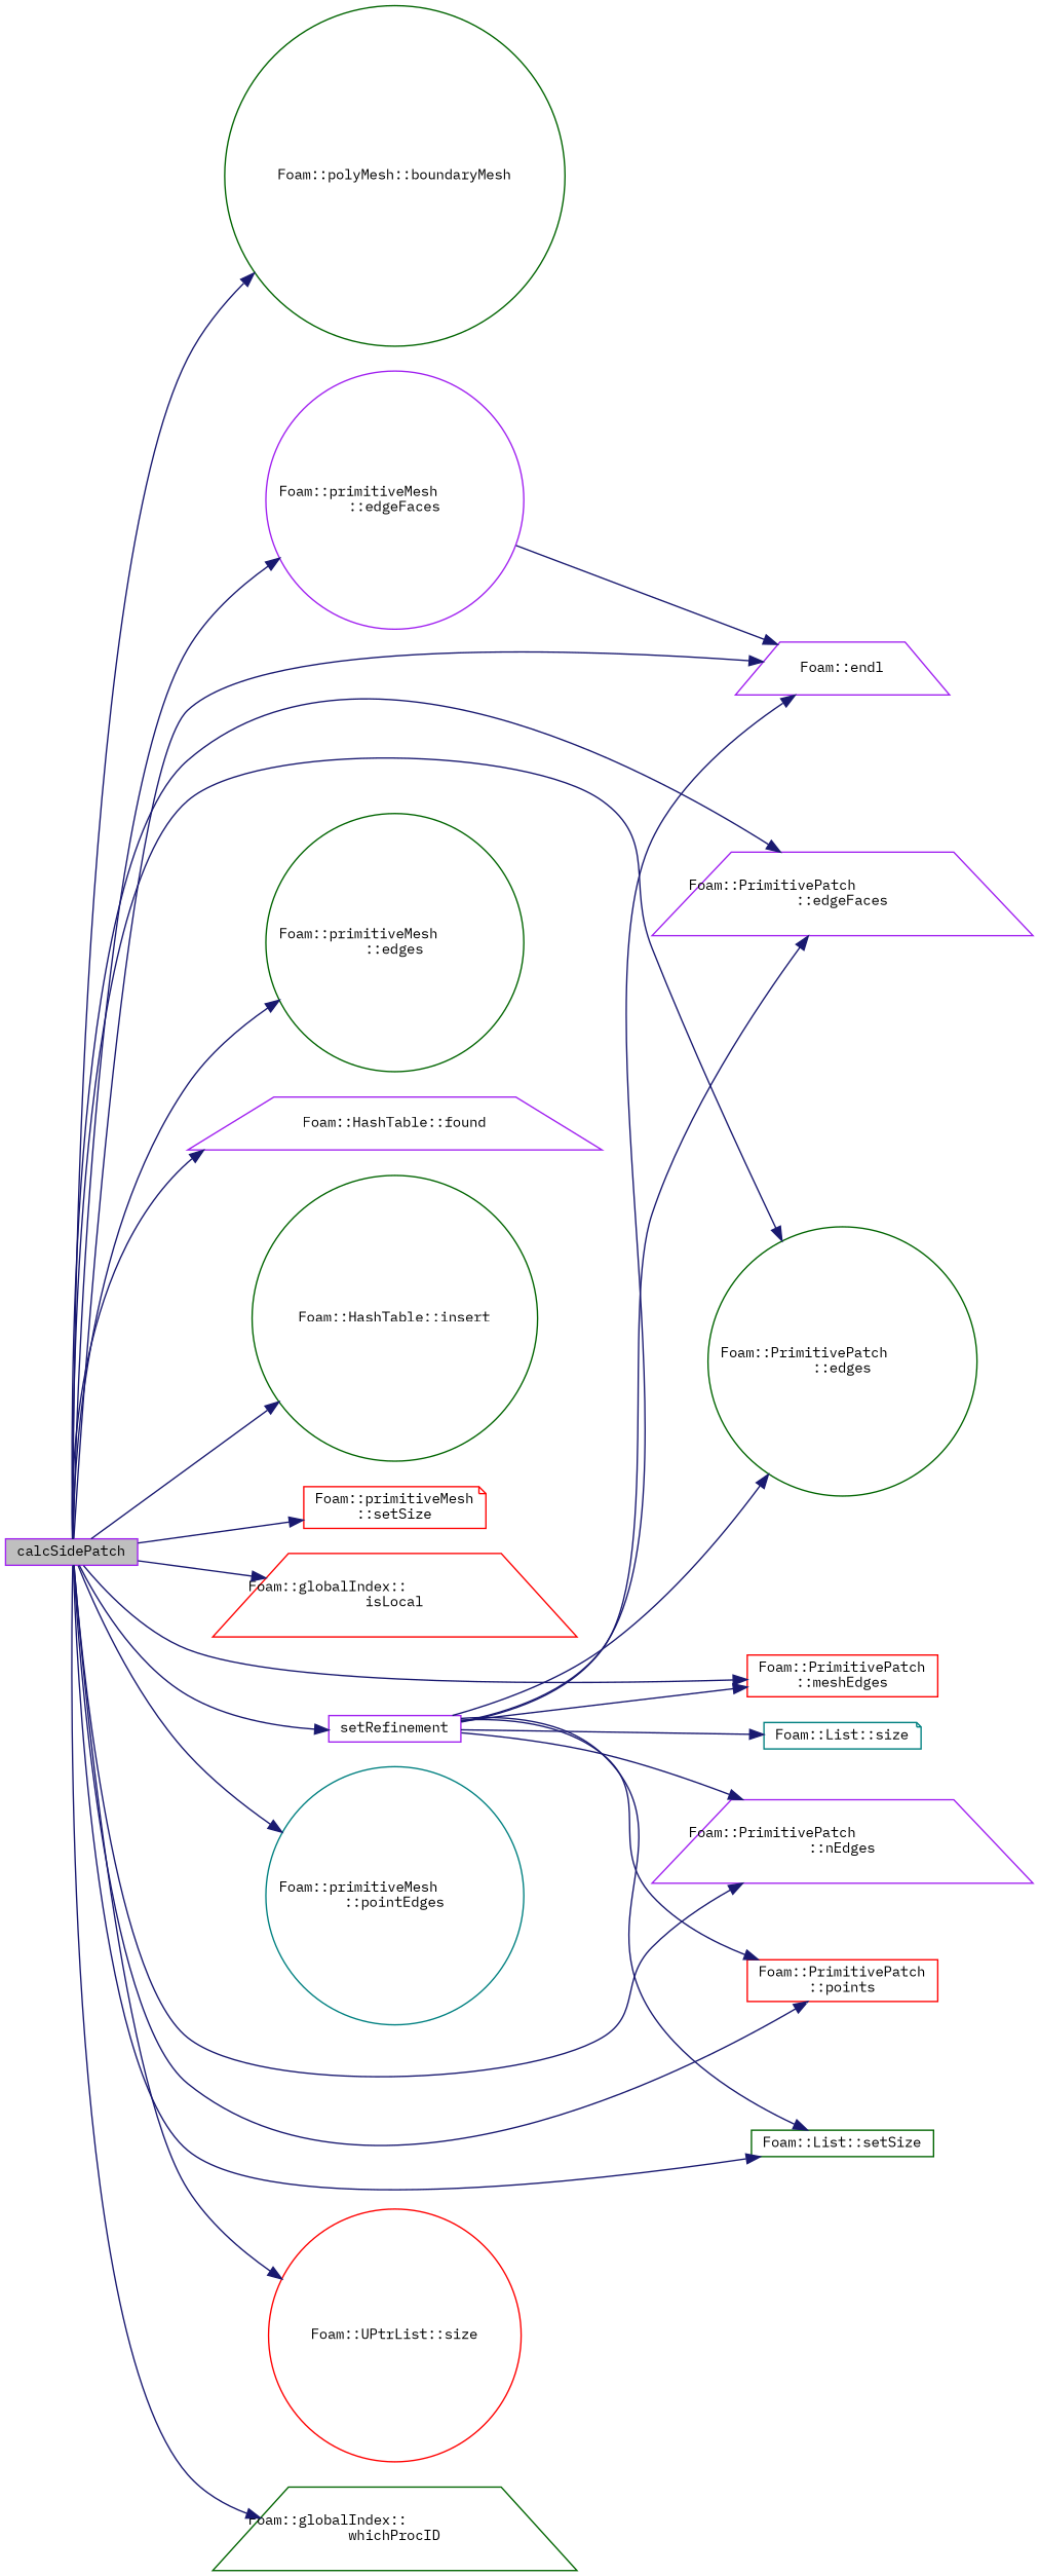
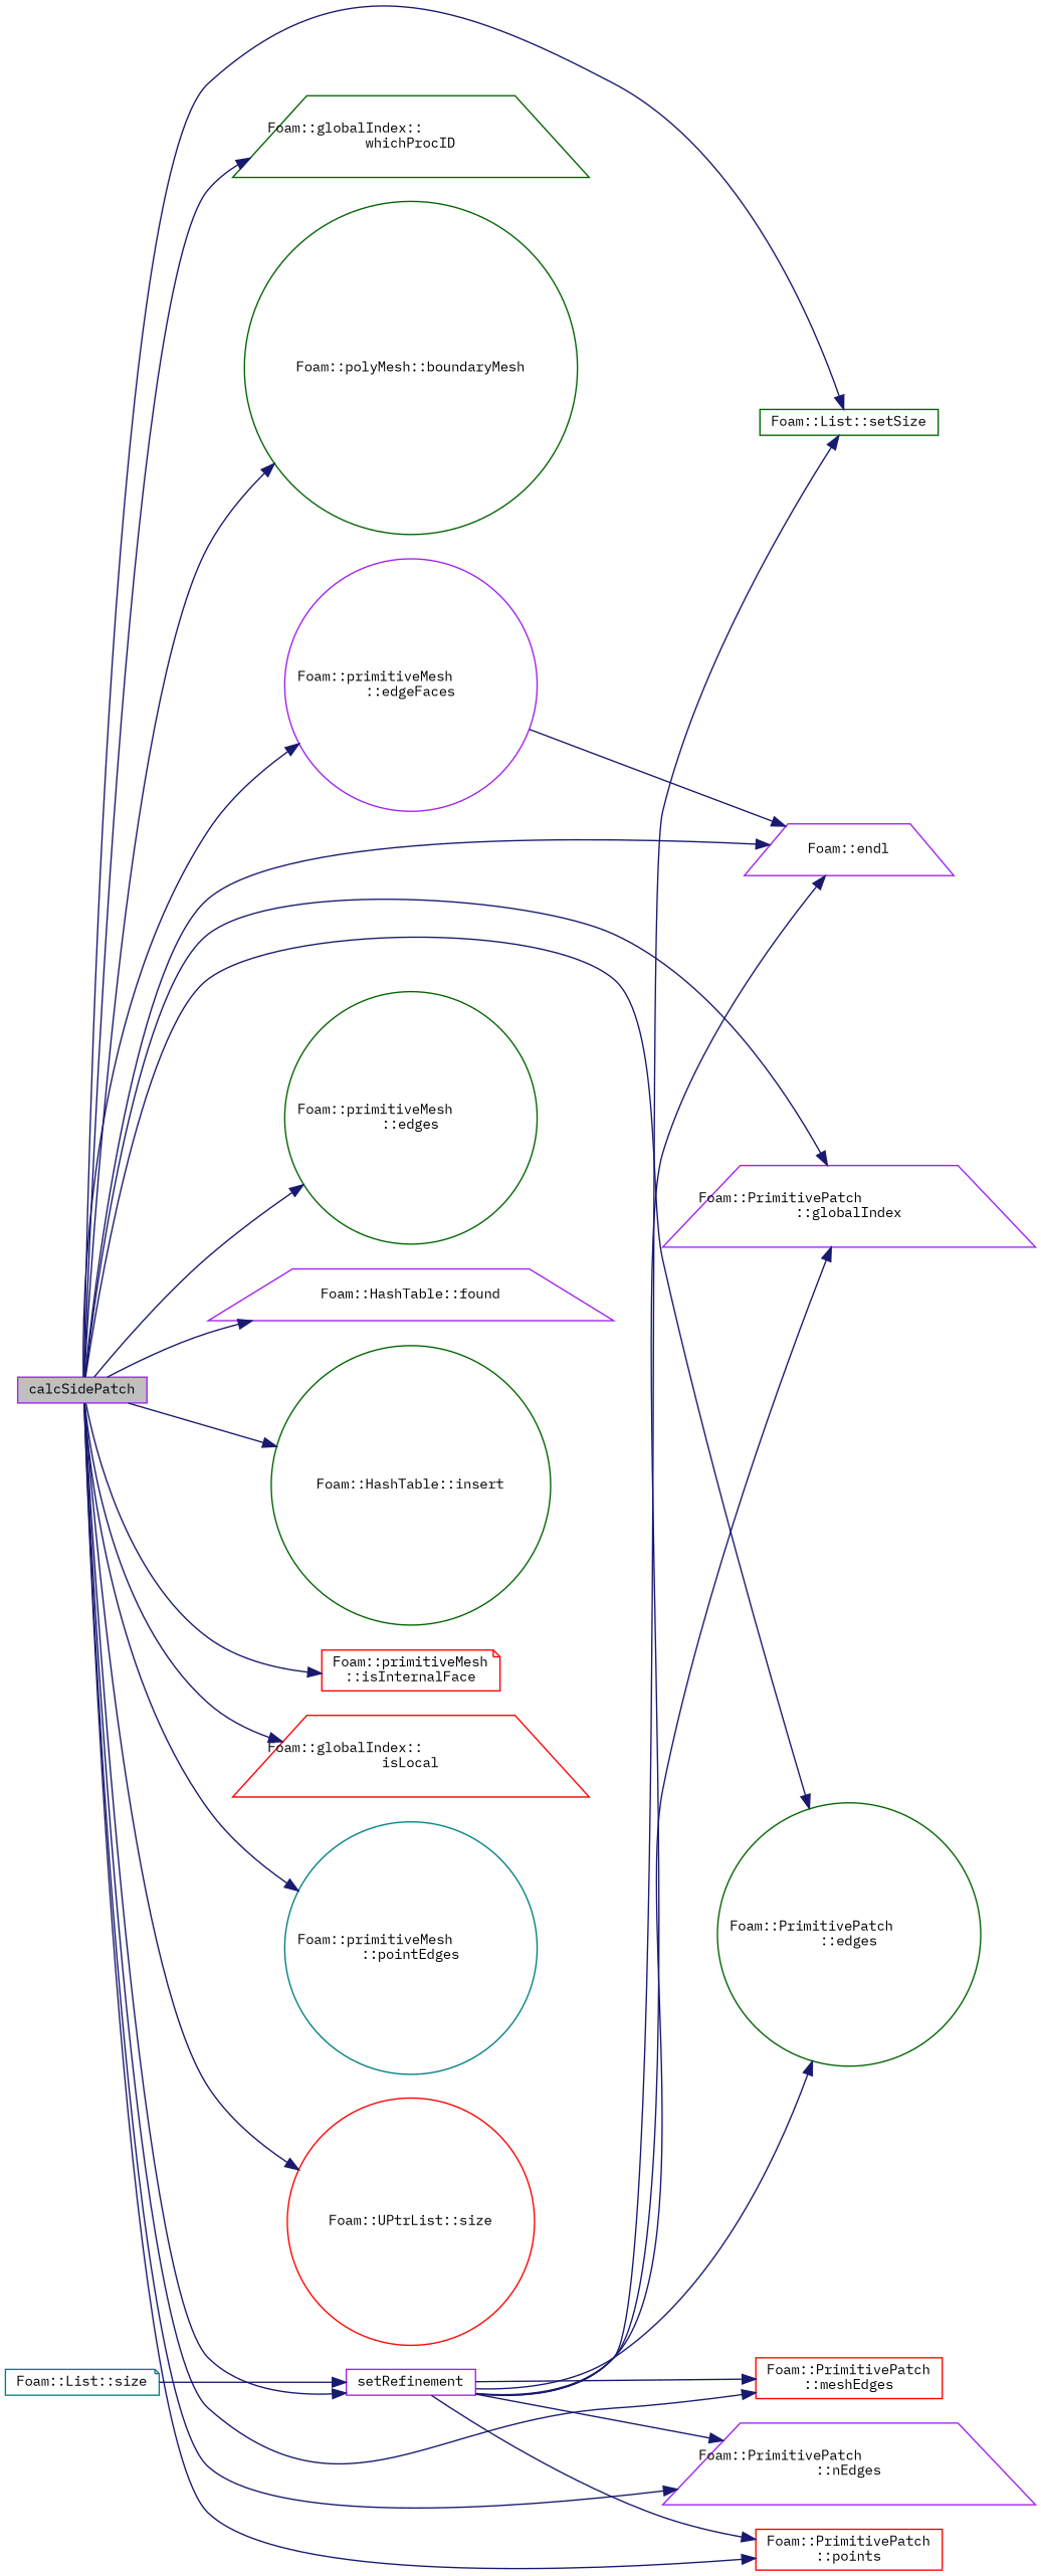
  digraph {
    fontname="IBM Plex Mono"
    rankdir=LR
    node [color=purple fontname="IBM Plex Mono" fontsize=10 shape=circle]
    edge [color=midnightblue fontname="IBM Plex Mono" fontsize=10 labelfontname=Helvetica labelfontsize=10 style=solid]
    n1 [fillcolor=grey75 fontcolor=black height=0.2 label=calcSidePatch shape=box style=filled width=0.4]
    n2 [color=darkgreen height=0.2 label="Foam::polyMesh::boundaryMesh" width=0.4]
-   n3 [height=0.2 label="Foam::PrimitivePatch\l::edgeFaces" shape=trapezium width=0.4]
+   n3 [height=0.2 label="Foam::PrimitivePatch\l::globalIndex" shape=trapezium width=0.4]
    n4 [height=0.2 label="Foam::primitiveMesh\l::edgeFaces" width=0.4]
    n5 [height=0.2 label="Foam::endl" shape=trapezium width=0.4]
    n6 [color=darkgreen height=0.2 label="Foam::PrimitivePatch\l::edges" width=0.4]
    n7 [color=darkgreen height=0.2 label="Foam::primitiveMesh\l::edges" width=0.4]
    n8 [height=0.2 label="Foam::HashTable::found" shape=trapezium width=0.4]
    n9 [color=darkgreen height=0.2 label="Foam::HashTable::insert" width=0.4]
-   n10 [color=red height=0.2 label="Foam::primitiveMesh\l::setSize" shape=note width=0.4]
+   n10 [color=red height=0.2 label="Foam::primitiveMesh\l::isInternalFace" shape=note width=0.4]
    n11 [color=red height=0.2 label="Foam::globalIndex::\lisLocal" shape=trapezium width=0.4]
    n12 [color=red height=0.2 label="Foam::PrimitivePatch\l::meshEdges" shape=box width=0.4]
    n13 [height=0.2 label="Foam::PrimitivePatch\l::nEdges" shape=trapezium width=0.4]
    n14 [color=teal height=0.2 label="Foam::primitiveMesh\l::pointEdges" width=0.4]
    n15 [color=red height=0.2 label="Foam::PrimitivePatch\l::points" shape=box width=0.4]
    n16 [height=0.2 label=setRefinement shape=box width=0.4]
    n17 [color=darkgreen height=0.2 label="Foam::List::setSize" shape=box width=0.4]
    n18 [color=red height=0.2 label="Foam::UPtrList::size" width=0.4]
    n19 [color=darkgreen height=0.2 label="Foam::globalIndex::\lwhichProcID" shape=trapezium width=0.4]
    n20 [color=teal height=0.2 label="Foam::List::size" shape=note width=0.4]
    n1 -> n2
    n1 -> n3
    n1 -> n4
    n1 -> n5
    n1 -> n6
    n1 -> n7
    n1 -> n8
    n1 -> n9
    n1 -> n10
    n1 -> n11
    n1 -> n12
    n1 -> n13
    n1 -> n14
    n1 -> n15
    n1 -> n16
    n1 -> n17
    n1 -> n18
    n1 -> n19
    n4 -> n5
    n16 -> n3
    n16 -> n5
    n16 -> n6
    n16 -> n12
    n16 -> n13
    n16 -> n15
    n16 -> n17
-   n16 -> n20
+   n20 -> n16
  }
